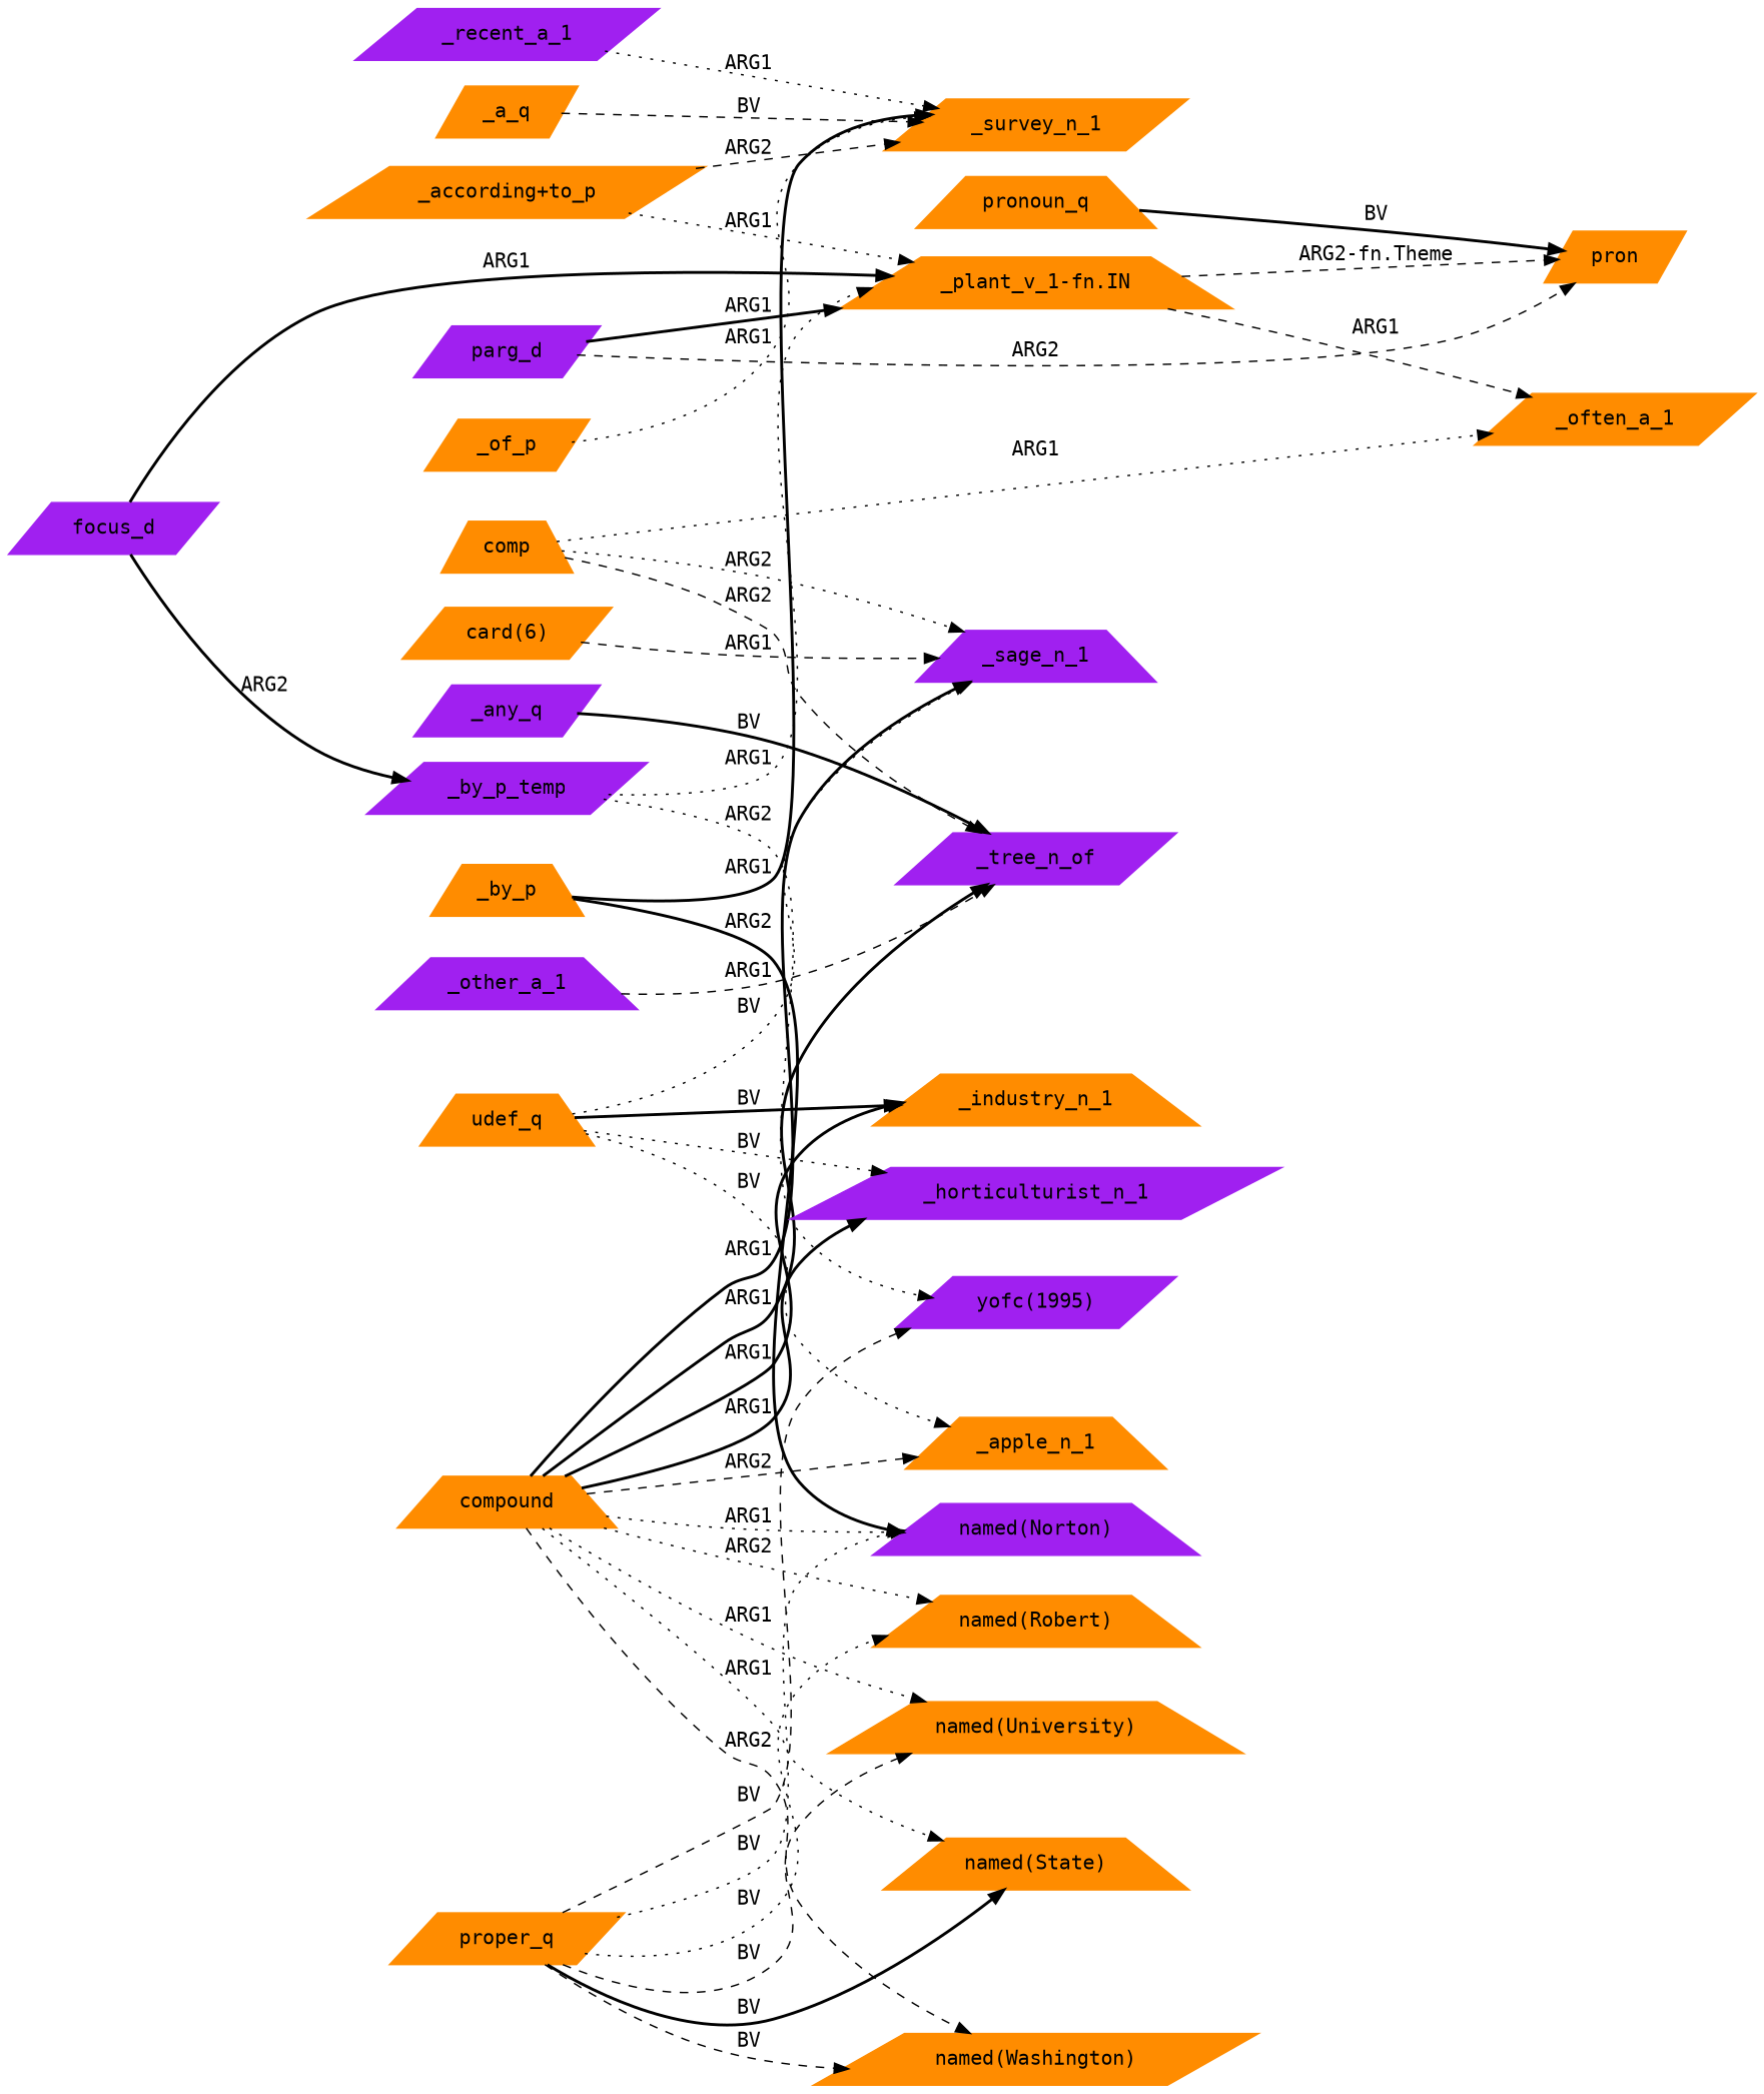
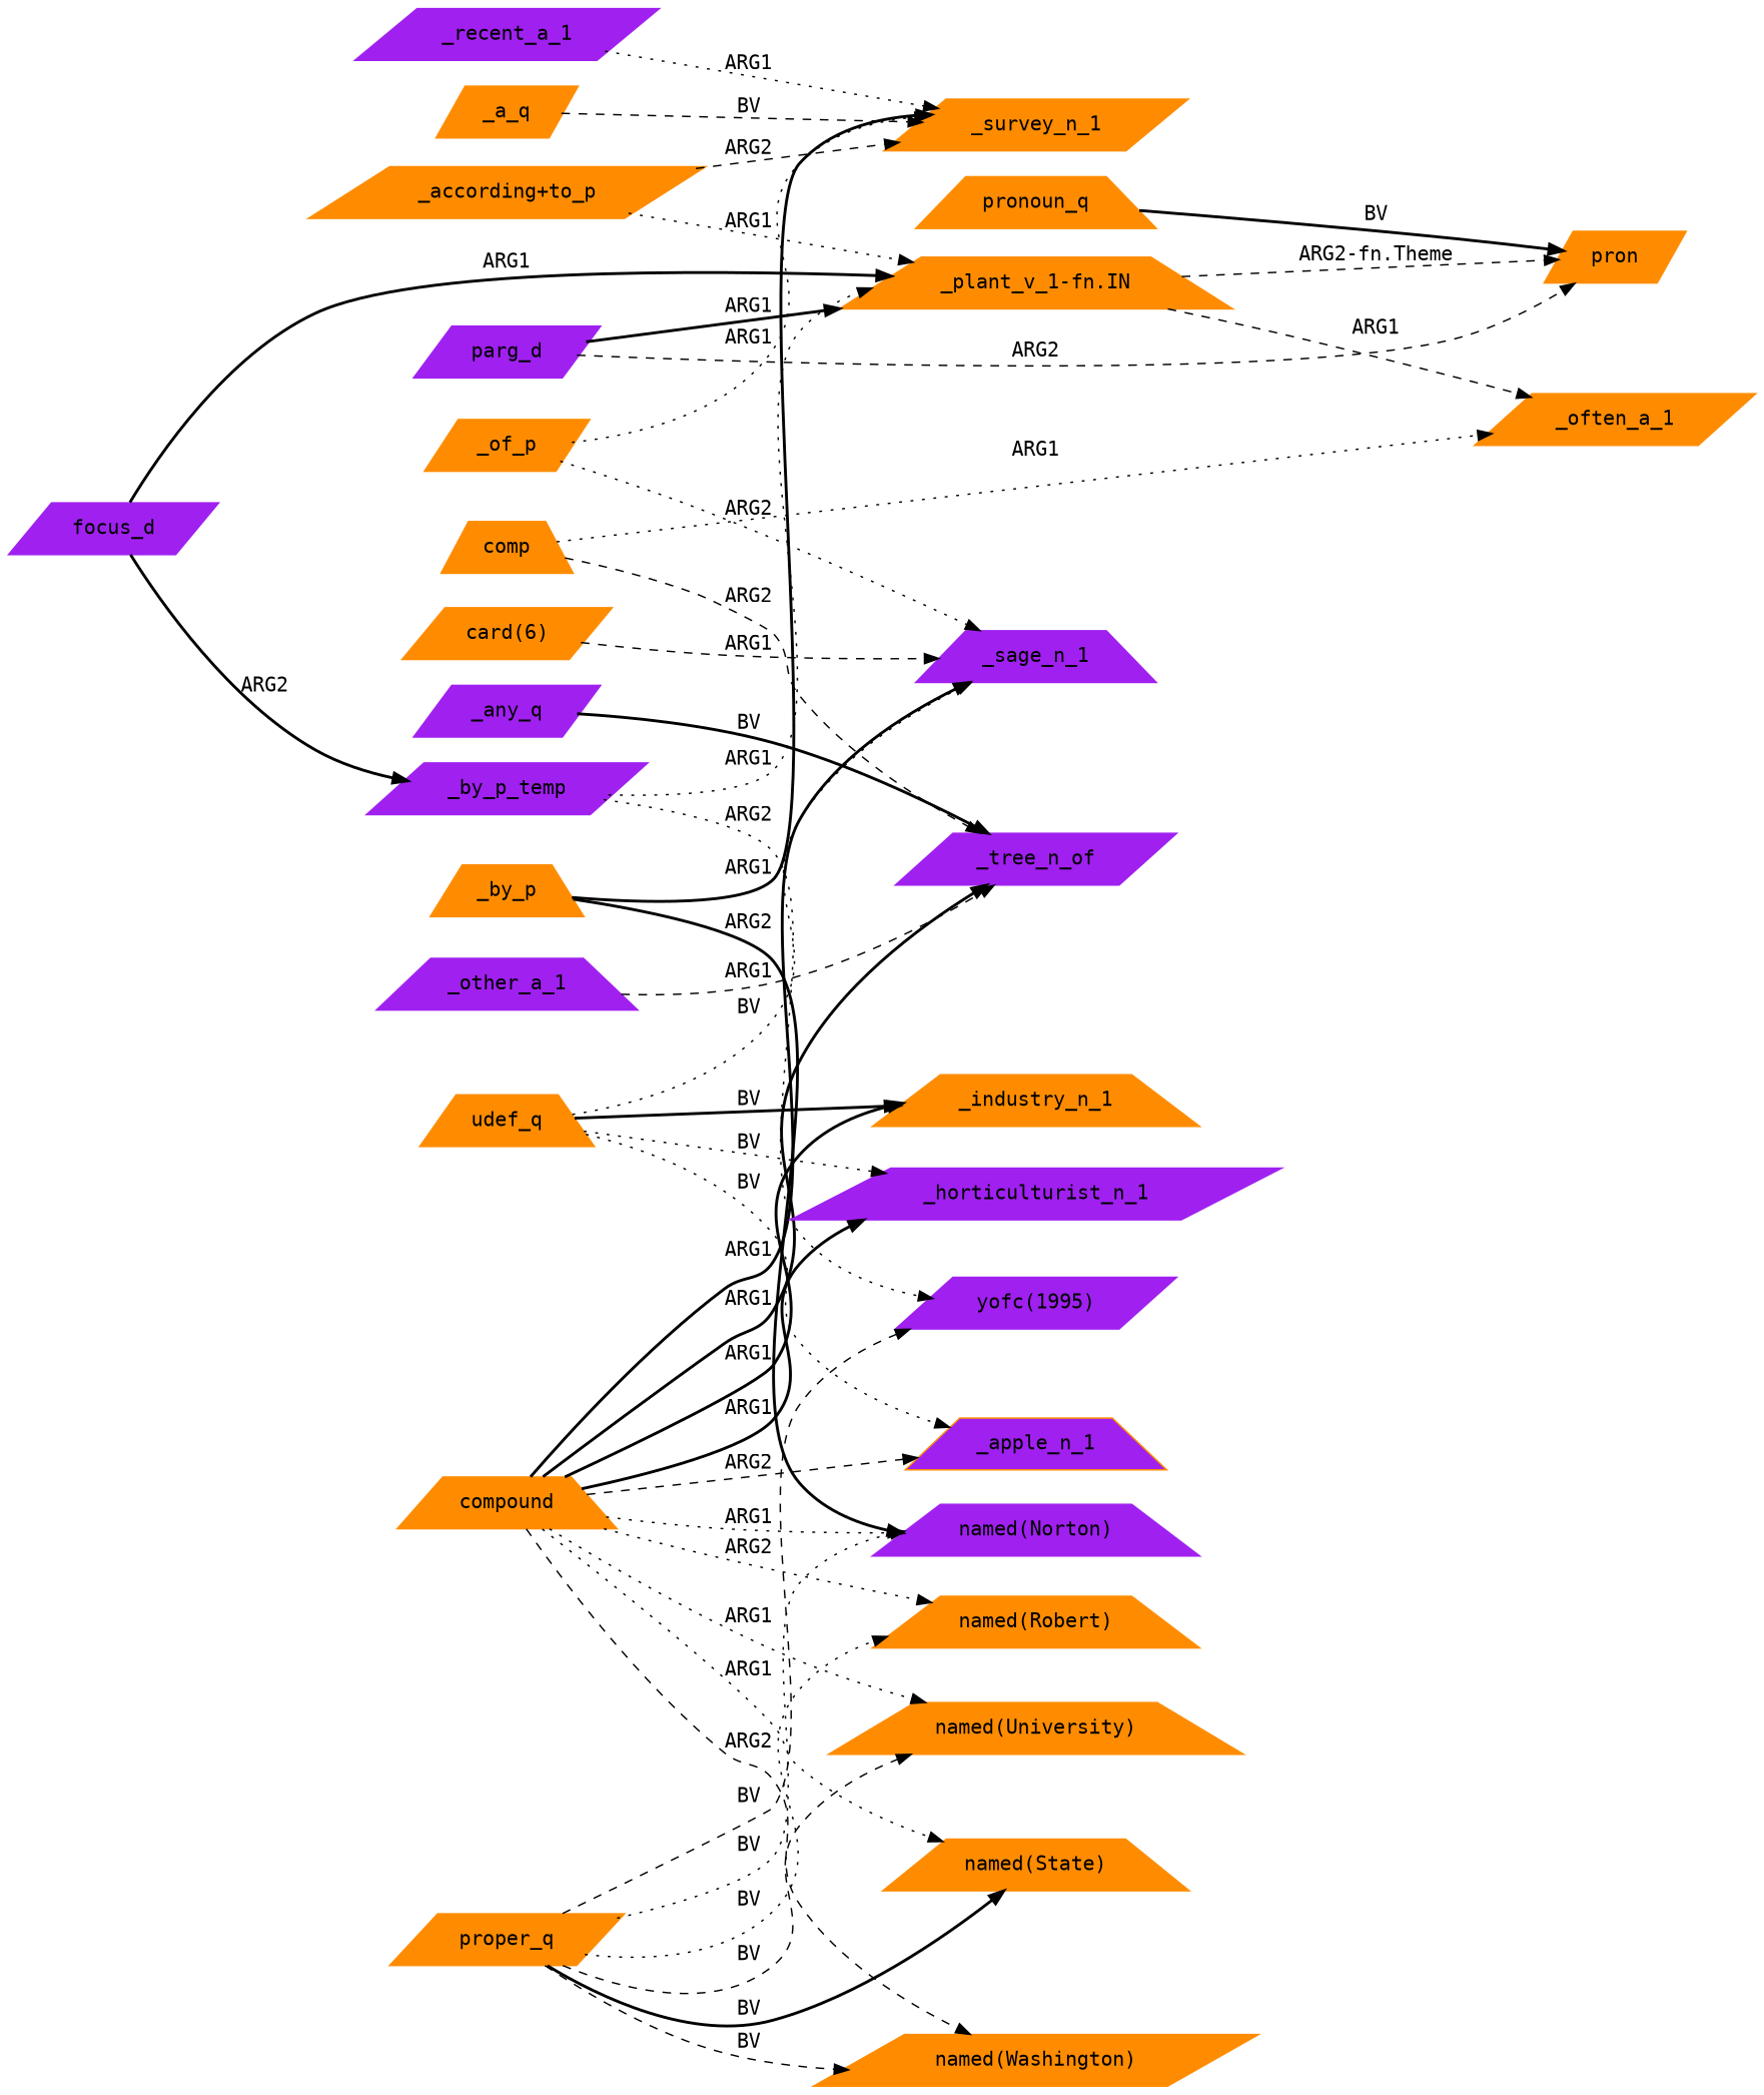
  digraph {
    fontname="DejaVu Sans Mono"
    rankdir=LR
    node [color=darkorange fontname="DejaVu Sans Mono" shape=parallelogram style=filled]
    edge [fontname="DejaVu Sans Mono" style=dotted]
    _by_p_temp [color=purple]
    "yofc(1995)" [color=purple]
    "_plant_v_1-fn.IN" [shape=trapezium]
    pron
    _often_a_1
    _recent_a_1 [color=purple]
    _survey_n_1
    focus_d [color=purple]
    _of_p
    _sage_n_1 [color=purple shape=trapezium]
    comp [shape=trapezium]
    _tree_n_of [color=purple]
    compound [shape=trapezium]
    "named(Norton)" [color=purple shape=trapezium]
    _horticulturist_n_1 [color=purple]
    "named(University)" [shape=trapezium]
    "named(Robert)" [shape=trapezium]
-   _apple_n_1 [shape=trapezium]
+   _apple_n_1 [shape=trapezium fillcolor=purple]
    _industry_n_1 [shape=trapezium]
    "named(Washington)"
    "named(State)" [shape=trapezium]
    udef_q [shape=trapezium]
    proper_q
    "card(6)"
    _any_q [color=purple]
    "_according+to_p"
    _a_q
    parg_d [color=purple]
    pronoun_q [shape=trapezium]
    _other_a_1 [color=purple shape=trapezium]
    _by_p [shape=trapezium]
    _by_p_temp -> "yofc(1995)" [label=ARG2]
    _by_p_temp -> "_plant_v_1-fn.IN" [label=ARG1]
    "_plant_v_1-fn.IN" -> pron [label="ARG2-fn.Theme" style=dashed]
    "_plant_v_1-fn.IN" -> _often_a_1 [label=ARG1 style=dashed]
    _recent_a_1 -> _survey_n_1 [label=ARG1]
    focus_d -> _by_p_temp [label=ARG2 style=bold]
    focus_d -> "_plant_v_1-fn.IN" [label=ARG1 style=bold]
    _of_p -> _survey_n_1 [label=ARG1]
-   comp -> _sage_n_1 [label=ARG2]
+   _of_p -> _sage_n_1 [label=ARG2]
    comp -> _often_a_1 [label=ARG1]
    comp -> _tree_n_of [label=ARG2 style=dashed]
    compound -> _sage_n_1 [label=ARG1 style=bold]
    compound -> _tree_n_of [label=ARG1 style=bold]
    compound -> "named(Norton)" [label=ARG1]
    compound -> _horticulturist_n_1 [label=ARG1 style=bold]
    compound -> "named(University)" [label=ARG1]
    compound -> "named(Robert)" [label=ARG2]
    compound -> _apple_n_1 [label=ARG2 style=dashed]
    compound -> _industry_n_1 [label=ARG1 style=bold]
    compound -> "named(Washington)" [label=ARG2 style=dashed]
    compound -> "named(State)" [label=ARG1]
    udef_q -> _sage_n_1 [label=BV]
    udef_q -> _horticulturist_n_1 [label=BV]
    udef_q -> _apple_n_1 [label=BV]
    udef_q -> _industry_n_1 [label=BV style=bold]
    proper_q -> "yofc(1995)" [label=BV style=dashed]
    proper_q -> "named(Norton)" [label=BV]
    proper_q -> "named(University)" [label=BV style=dashed]
    proper_q -> "named(Robert)" [label=BV]
    proper_q -> "named(Washington)" [label=BV style=dashed]
    proper_q -> "named(State)" [label=BV style=bold]
    "card(6)" -> _sage_n_1 [label=ARG1 style=dashed]
    _any_q -> _tree_n_of [label=BV style=bold]
    "_according+to_p" -> "_plant_v_1-fn.IN" [label=ARG1]
    "_according+to_p" -> _survey_n_1 [label=ARG2 style=dashed]
    _a_q -> _survey_n_1 [label=BV style=dashed]
    parg_d -> "_plant_v_1-fn.IN" [label=ARG1 style=bold]
    parg_d -> pron [label=ARG2 style=dashed]
    pronoun_q -> pron [label=BV style=bold]
    _other_a_1 -> _tree_n_of [label=ARG1 style=dashed]
    _by_p -> _survey_n_1 [label=ARG1 style=bold]
    _by_p -> "named(Norton)" [label=ARG2 style=bold]
  }
